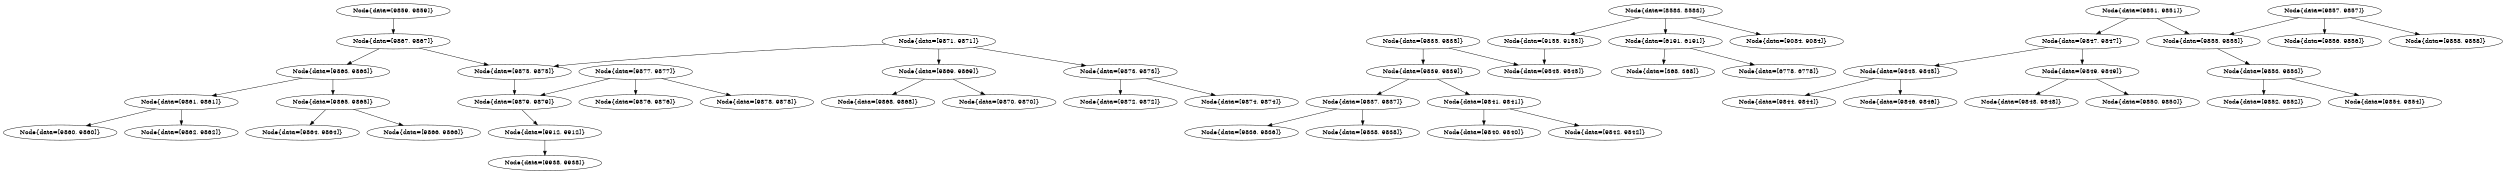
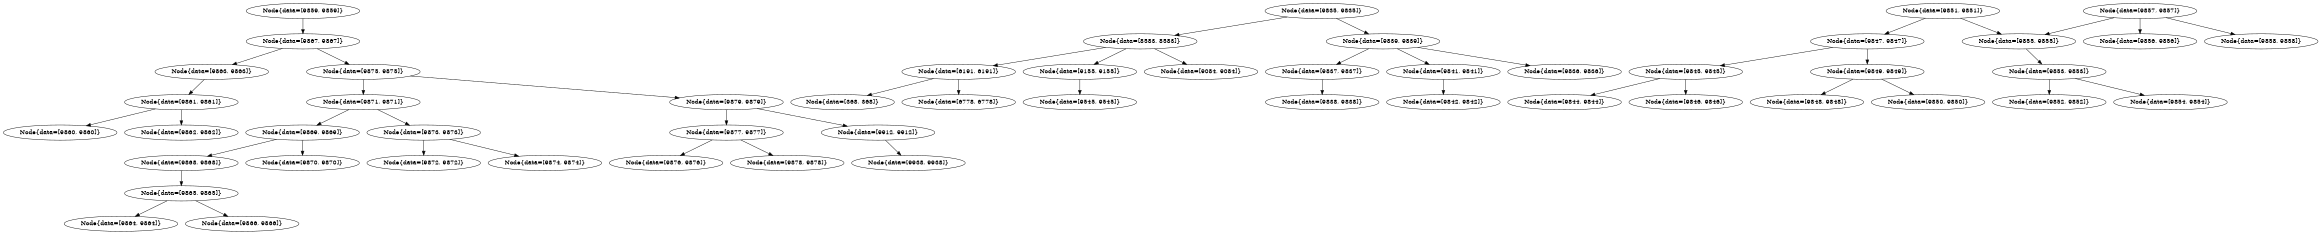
  digraph {
    n1 [label="Node{data=[9859, 9859]}"]
    n2 [label="Node{data=[9867, 9867]}"]
    n3 [label="Node{data=[9863, 9863]}"]
    n4 [label="Node{data=[9875, 9875]}"]
    n5 [label="Node{data=[9835, 9835]}"]
    n6 [label="Node{data=[8583, 8583]}"]
    n7 [label="Node{data=[9839, 9839]}"]
    n8 [label="Node{data=[9851, 9851]}"]
    n9 [label="Node{data=[9847, 9847]}"]
    n10 [label="Node{data=[9855, 9855]}"]
    n11 [label="Node{data=[6191, 6191]}"]
    n12 [label="Node{data=[9155, 9155]}"]
    n13 [label="Node{data=[9084, 9084]}"]
    n14 [label="Node{data=[9837, 9837]}"]
    n15 [label="Node{data=[9841, 9841]}"]
    n16 [label="Node{data=[368, 368]}"]
    n17 [label="Node{data=[6778, 6778]}"]
    n18 [label="Node{data=[9545, 9545]}"]
    n19 [label="Node{data=[9836, 9836]}"]
    n20 [label="Node{data=[9838, 9838]}"]
-   n21 [label="Node{data=[9840, 9840]}"]
    n22 [label="Node{data=[9842, 9842]}"]
    n23 [label="Node{data=[9845, 9845]}"]
    n24 [label="Node{data=[9849, 9849]}"]
    n25 [label="Node{data=[9853, 9853]}"]
    n26 [label="Node{data=[9844, 9844]}"]
    n27 [label="Node{data=[9846, 9846]}"]
    n28 [label="Node{data=[9848, 9848]}"]
    n29 [label="Node{data=[9850, 9850]}"]
    n30 [label="Node{data=[9852, 9852]}"]
    n31 [label="Node{data=[9854, 9854]}"]
    n32 [label="Node{data=[9857, 9857]}"]
    n33 [label="Node{data=[9856, 9856]}"]
    n34 [label="Node{data=[9858, 9858]}"]
    n35 [label="Node{data=[9861, 9861]}"]
    n36 [label="Node{data=[9865, 9865]}"]
    n37 [label="Node{data=[9871, 9871]}"]
    n38 [label="Node{data=[9879, 9879]}"]
    n39 [label="Node{data=[9860, 9860]}"]
    n40 [label="Node{data=[9862, 9862]}"]
    n41 [label="Node{data=[9864, 9864]}"]
    n42 [label="Node{data=[9866, 9866]}"]
    n43 [label="Node{data=[9869, 9869]}"]
    n44 [label="Node{data=[9873, 9873]}"]
    n45 [label="Node{data=[9877, 9877]}"]
    n46 [label="Node{data=[9912, 9912]}"]
    n47 [label="Node{data=[9868, 9868]}"]
    n48 [label="Node{data=[9870, 9870]}"]
    n49 [label="Node{data=[9872, 9872]}"]
    n50 [label="Node{data=[9874, 9874]}"]
    n51 [label="Node{data=[9876, 9876]}"]
    n52 [label="Node{data=[9878, 9878]}"]
    n53 [label="Node{data=[9938, 9938]}"]
    n1 -> n2
    n2 -> n3
    n2 -> n4
    n3 -> n35
-   n3 -> n36
-   n37 -> n4
+   n47 -> n36
+   n4 -> n37
    n4 -> n38
-   n5 -> n18
+   n5 -> n6
    n5 -> n7
    n6 -> n11
    n6 -> n12
    n6 -> n13
    n7 -> n14
    n7 -> n15
    n8 -> n9
    n8 -> n10
    n9 -> n23
    n9 -> n24
    n10 -> n25
    n11 -> n16
    n11 -> n17
    n12 -> n18
-   n14 -> n19
+   n7 -> n19
    n14 -> n20
-   n15 -> n21
    n15 -> n22
    n23 -> n26
    n23 -> n27
    n24 -> n28
    n24 -> n29
    n25 -> n30
    n25 -> n31
    n32 -> n10
    n32 -> n33
    n32 -> n34
    n35 -> n39
    n35 -> n40
    n36 -> n41
    n36 -> n42
    n37 -> n43
    n37 -> n44
-   n45 -> n38
+   n38 -> n45
    n38 -> n46
    n43 -> n47
    n43 -> n48
    n44 -> n49
    n44 -> n50
    n45 -> n51
    n45 -> n52
    n46 -> n53
  }
